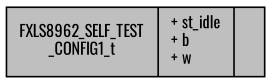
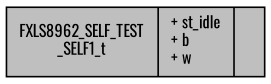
  digraph {
    rankdir=LR
    fontname=Oswald
-   n1 [color=black fillcolor=grey75 fontcolor=black fontname=Oswald fontsize=10 height=0.2 label="{FXLS8962_SELF_TEST\l_CONFIG1_t\n|+ st_idle\l+ b\l+ w\l|}" shape=record style=filled width=0.4]
+   n1 [color=black fillcolor=grey75 fontcolor=black fontname=Oswald fontsize=10 height=0.2 label="{FXLS8962_SELF_TEST\l_SELF1_t\n|+ st_idle\l+ b\l+ w\l|}" shape=record style=filled width=0.4]
  }
